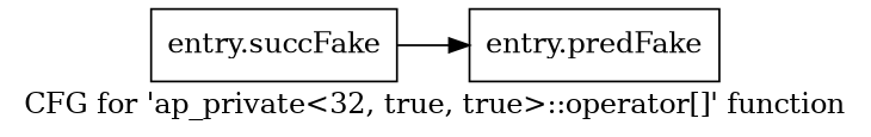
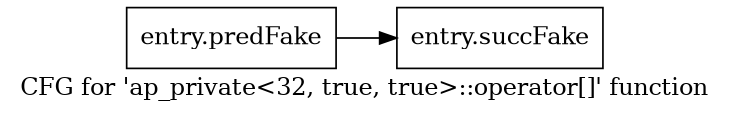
  digraph {
    label="CFG for 'ap_private\<32, true, true\>::operator[]' function"
    rankdir=LR
    node [shape=record]
    n1 [label="{entry.predFake}"]
    n2 [filename="/home/omerfaruk/tools/Xilinx/Vitis_HLS/2023.2/include/etc/ap_private.h" label="{entry.succFake}" linenumber=2836]
-   n2 -> n1 [execusionnum=0 filename="/home/omerfaruk/tools/Xilinx/Vitis_HLS/2023.2/include/etc/ap_private.h"]
+   n1 -> n2 [execusionnum=0 filename="/home/omerfaruk/tools/Xilinx/Vitis_HLS/2023.2/include/etc/ap_private.h"]
  }
